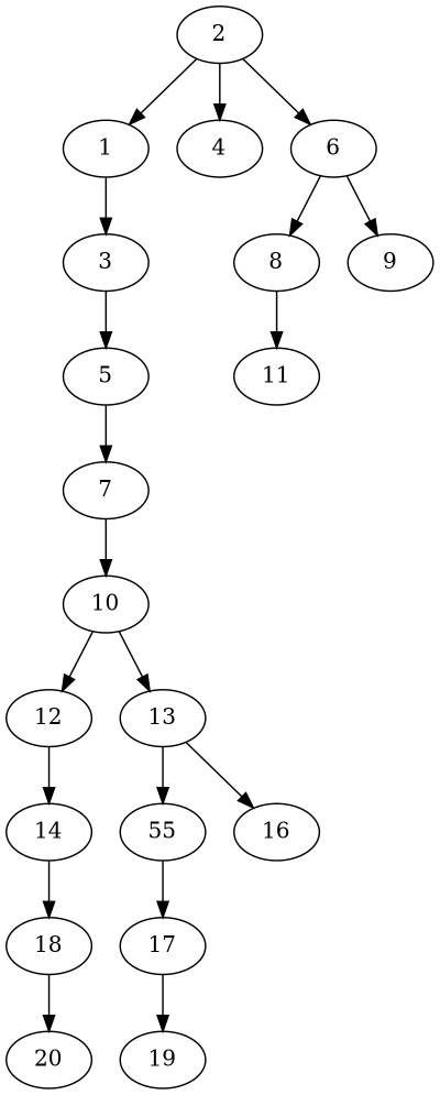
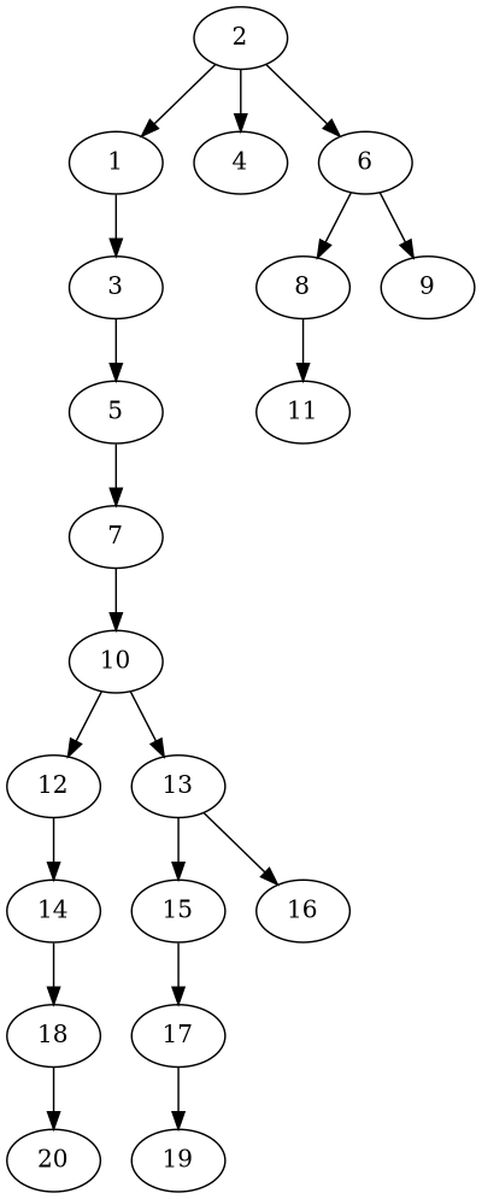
  digraph {
    node [alpha=0.09]
    1 [alpha=0.19 expect_size=5628928]
    3 [alpha=0.04 expect_size=44279808]
    2 [expect_size=35569664]
    4 [alpha=0.10 expect_size=18810880]
    6 [alpha=0.07 expect_size=38517760]
    5 [alpha=0.03 expect_size=37120000]
    8 [alpha=0.04 expect_size=8699904]
    9 [expect_size=34794496]
    7 [alpha=0.20 expect_size=30026752]
    11 [alpha=0.18 expect_size=8114176]
    10 [alpha=0.13 expect_size=47227904]
    12 [alpha=0.11 expect_size=6161408]
    13 [alpha=0.02 expect_size=27890688]
    14 [alpha=0.20 expect_size=36999168]
-   15 [alpha=0.10 expect_size=12296192 label=55]
+   15 [alpha=0.10 expect_size=12296192]
    16 [alpha=0.18 expect_size=19123200]
    18 [alpha=0.06 expect_size=34800640]
    17 [alpha=0.12 expect_size=35049472]
    20 [expect_size=19161088]
    19 [alpha=0.11 expect_size=44500992]
    1 -> 3
    3 -> 5
    2 -> 1
    2 -> 4
    2 -> 6
    6 -> 8
    6 -> 9
    5 -> 7
    8 -> 11
    7 -> 10
    10 -> 12
    10 -> 13
    12 -> 14
    13 -> 15
    13 -> 16
    14 -> 18
    15 -> 17
    18 -> 20
    17 -> 19
  }
